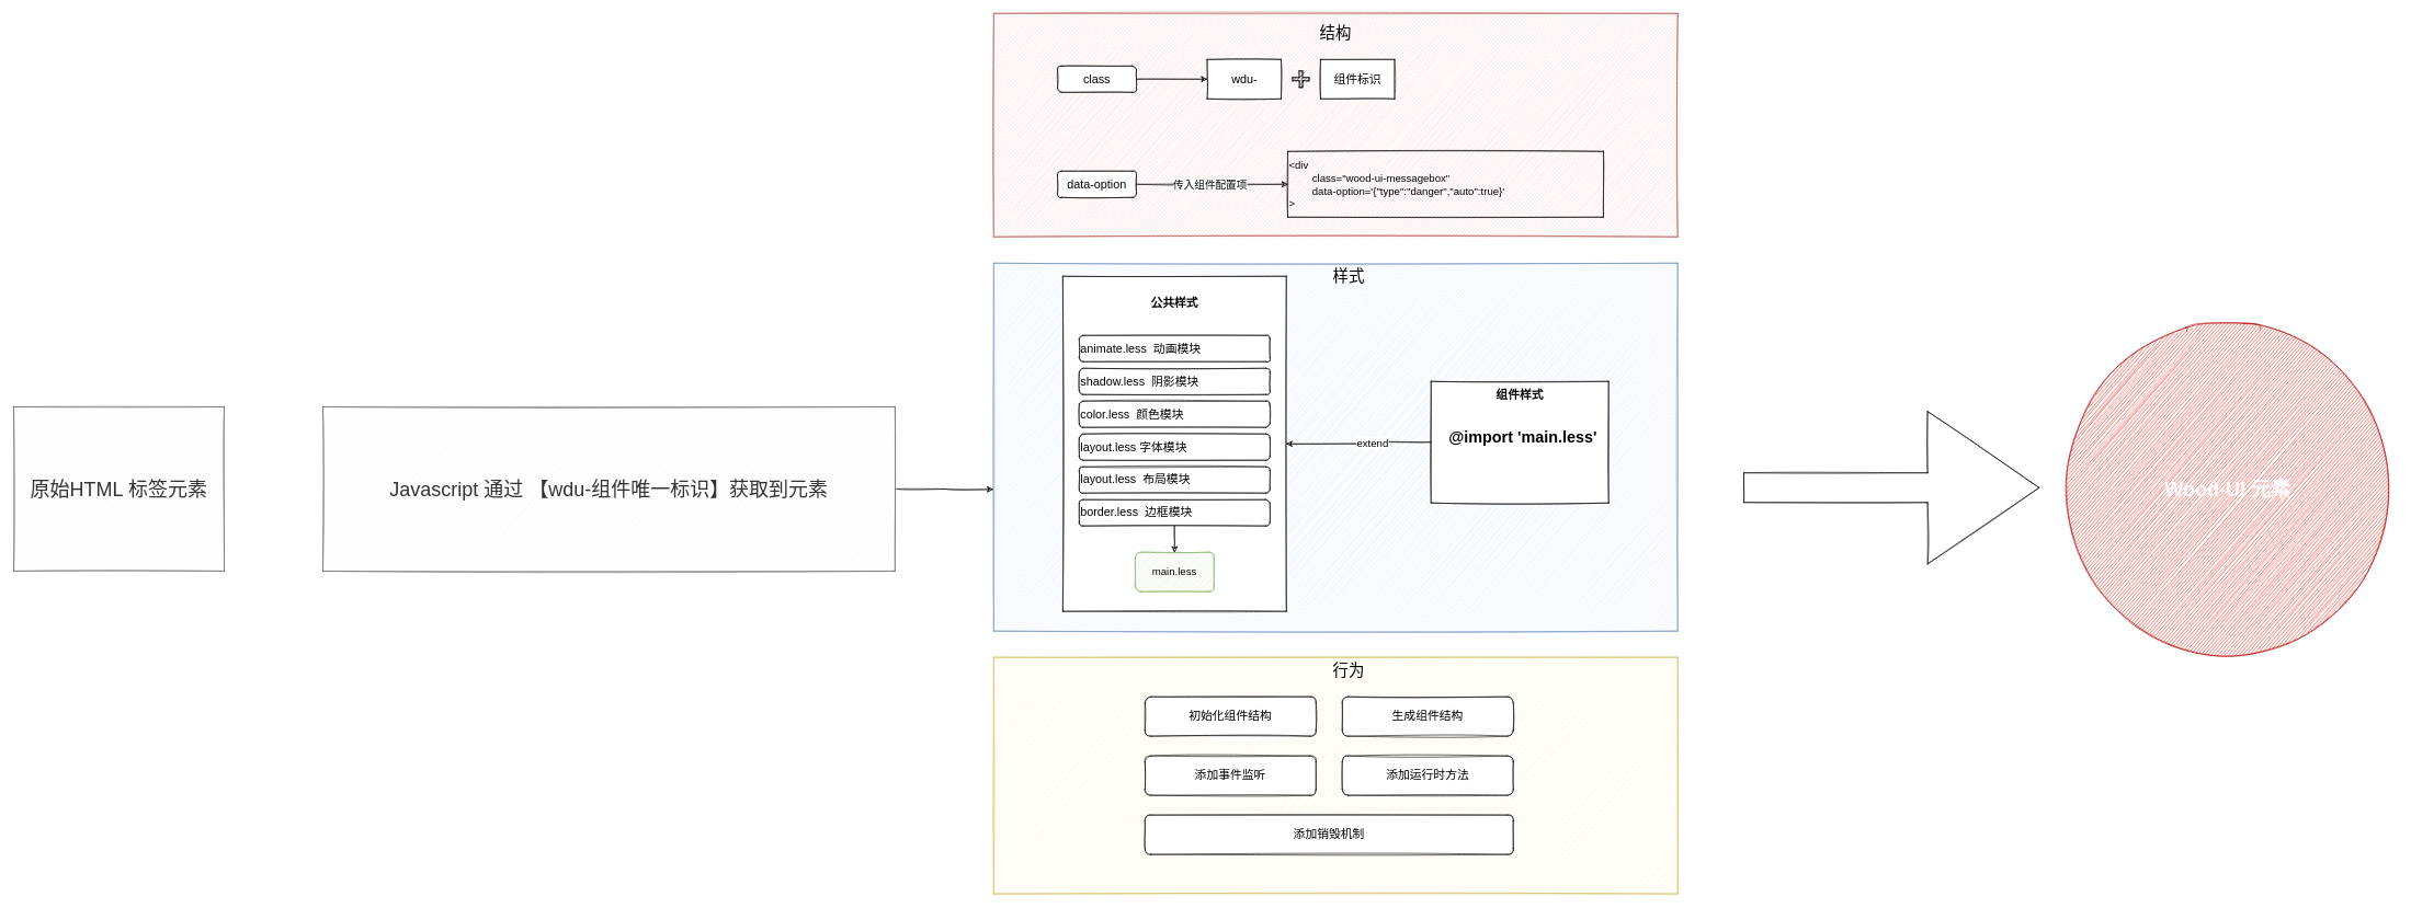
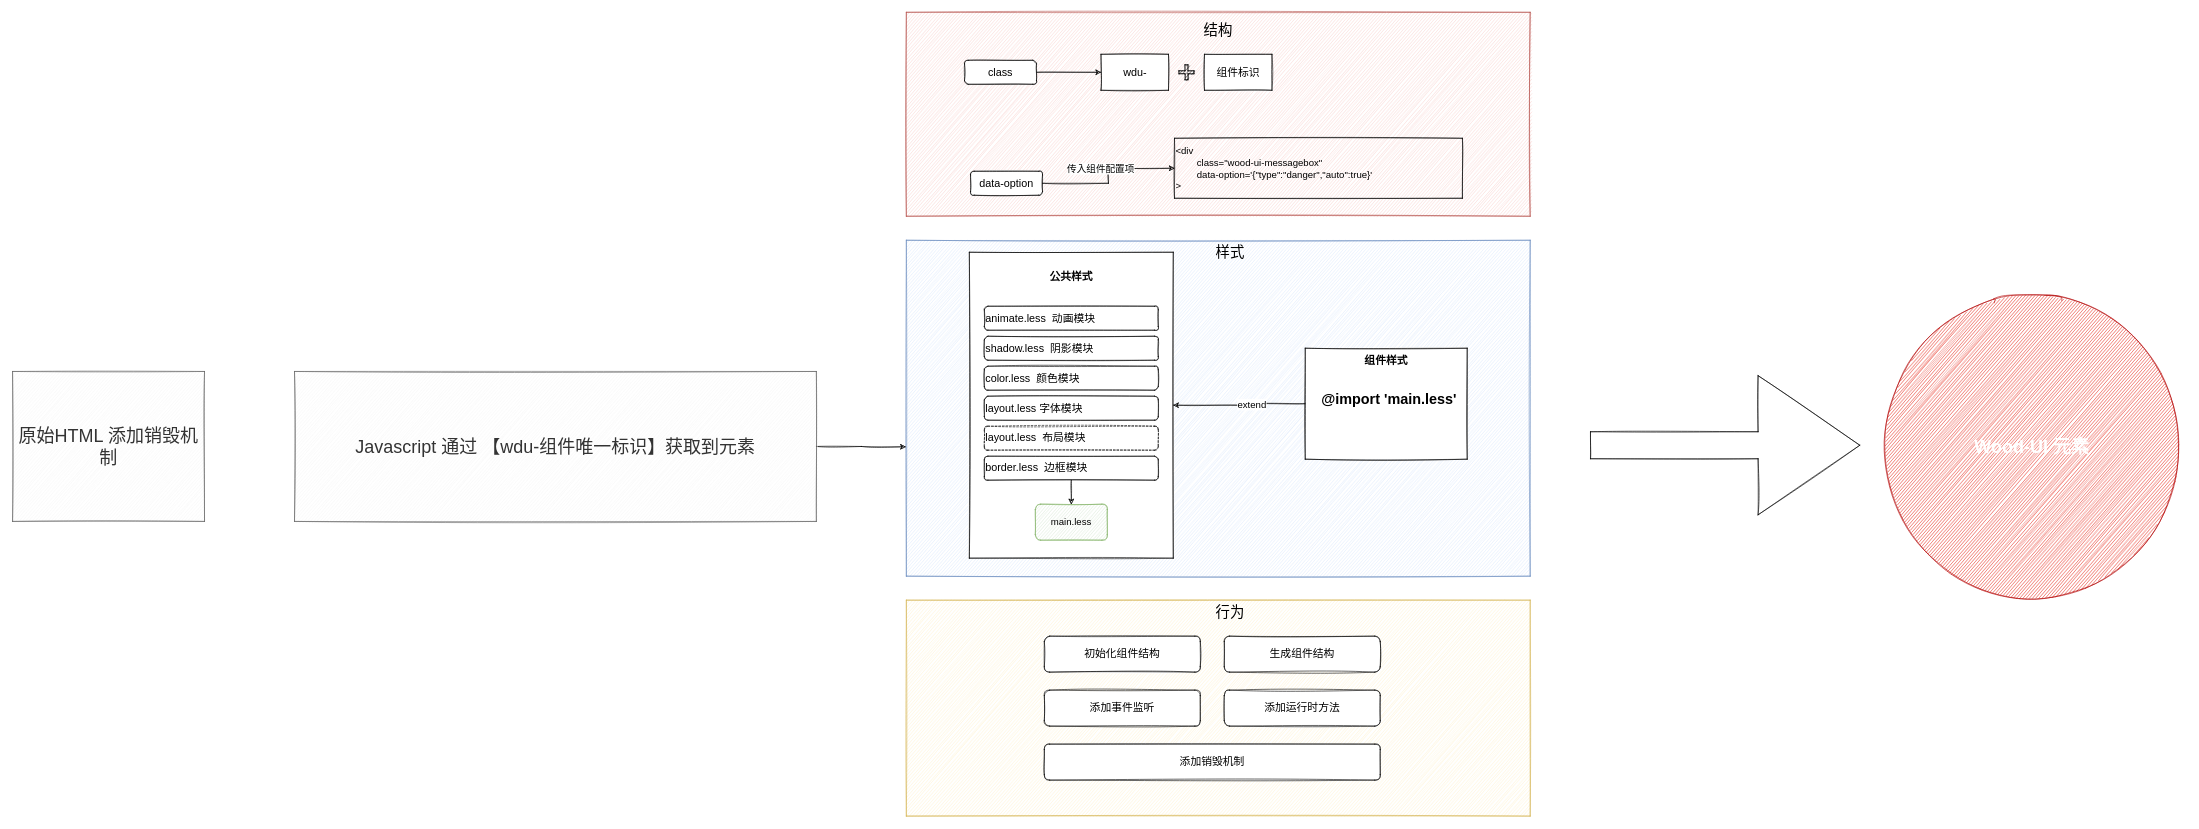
  <mxCell id="0" />
  <mxCell id="1" parent="0" />
  <mxCell id="2" value="" style="rounded=0;whiteSpace=wrap;html=1;fillColor=#f8cecc;strokeColor=#b85450;sketch=1;" parent="1" vertex="1"><mxGeometry x="1510" y="20" width="1040" height="340" as="geometry" /></mxCell>
  <mxCell id="3" style="edgeStyle=orthogonalEdgeStyle;rounded=0;orthogonalLoop=1;jettySize=auto;html=1;exitX=1;exitY=0.5;exitDx=0;exitDy=0;sketch=1;" edge="1" parent="1" source="5" target="7"><mxGeometry relative="1" as="geometry" /></mxCell>
  <mxCell id="4" value="&lt;font style=&quot;font-size: 16px&quot;&gt;传入组件配置项&lt;/font&gt;" style="edgeLabel;html=1;align=center;verticalAlign=middle;resizable=0;points=[];sketch=1;" vertex="1" connectable="0" parent="3"><mxGeometry x="0.278" y="1" relative="1" as="geometry"><mxPoint x="-36" y="1" as="offset" /></mxGeometry></mxCell>
- <mxCell id="5" value="&lt;font style=&quot;font-size: 18px&quot;&gt;data-option&lt;/font&gt;" style="rounded=1;whiteSpace=wrap;html=1;sketch=1;" parent="1" vertex="1"><mxGeometry x="1607" y="260" width="120" height="40" as="geometry" /></mxCell>
+ <mxCell id="5" value="&lt;font style=&quot;font-size: 18px&quot;&gt;data-option&lt;/font&gt;" style="rounded=1;whiteSpace=wrap;html=1;sketch=1;" parent="1" vertex="1"><mxGeometry x="1617" y="285" width="120" height="40" as="geometry" /></mxCell>
  <mxCell id="6" value="&lt;font style=&quot;font-size: 24px&quot;&gt;结构&lt;/font&gt;" style="text;html=1;strokeColor=none;fillColor=none;align=center;verticalAlign=middle;whiteSpace=wrap;rounded=0;sketch=1;" parent="1" vertex="1"><mxGeometry x="1970" y="30" width="120" height="40" as="geometry" /></mxCell>
  <mxCell id="7" value="&lt;div style=&quot;font-size: 16px&quot;&gt;&lt;font style=&quot;font-size: 16px&quot;&gt;&amp;lt;div&lt;/font&gt;&lt;/div&gt;&lt;div style=&quot;font-size: 16px&quot;&gt;&lt;font style=&quot;font-size: 16px&quot;&gt;&amp;nbsp; &amp;nbsp; &amp;nbsp; &amp;nbsp; class=&quot;wood-ui-messagebox&quot;&lt;/font&gt;&lt;/div&gt;&lt;div style=&quot;font-size: 16px&quot;&gt;&lt;font style=&quot;font-size: 16px&quot;&gt;&amp;nbsp; &amp;nbsp; &amp;nbsp; &amp;nbsp; data-option='{&quot;type&quot;:&quot;danger&quot;,&quot;auto&quot;:true}'&lt;/font&gt;&lt;/div&gt;&lt;div style=&quot;font-size: 16px&quot;&gt;&lt;font style=&quot;font-size: 16px&quot;&gt;&amp;gt;&lt;/font&gt;&lt;/div&gt;" style="text;html=1;align=left;verticalAlign=middle;whiteSpace=wrap;rounded=0;strokeColor=#000000;sketch=1;" parent="1" vertex="1"><mxGeometry x="1957" y="230" width="480" height="100" as="geometry" /></mxCell>
  <mxCell id="8" value="" style="rounded=0;whiteSpace=wrap;html=1;fillColor=#dae8fc;strokeColor=#6c8ebf;sketch=1;" vertex="1" parent="1"><mxGeometry x="1510" y="400" width="1040" height="560" as="geometry" /></mxCell>
  <mxCell id="9" value="&lt;span style=&quot;font-size: 24px&quot;&gt;样式&lt;/span&gt;" style="text;html=1;strokeColor=none;fillColor=none;align=center;verticalAlign=middle;whiteSpace=wrap;rounded=0;sketch=1;" vertex="1" parent="1"><mxGeometry x="1990" y="400" width="120" height="40" as="geometry" /></mxCell>
  <mxCell id="10" value="" style="rounded=0;whiteSpace=wrap;html=1;sketch=1;" vertex="1" parent="1"><mxGeometry x="1615" y="420" width="340" height="510" as="geometry" /></mxCell>
  <mxCell id="11" value="&lt;span style=&quot;font-size: 18px&quot;&gt;animate.less&amp;nbsp; 动画模块&lt;/span&gt;" style="rounded=1;whiteSpace=wrap;html=1;align=left;sketch=1;" vertex="1" parent="1"><mxGeometry x="1640" y="510" width="290" height="40" as="geometry" /></mxCell>
  <mxCell id="12" value="&lt;span style=&quot;font-size: 18px&quot;&gt;shadow.less&amp;nbsp; 阴影模块&lt;/span&gt;" style="rounded=1;whiteSpace=wrap;html=1;align=left;sketch=1;" vertex="1" parent="1"><mxGeometry x="1640" y="560" width="290" height="40" as="geometry" /></mxCell>
  <mxCell id="13" value="&lt;span style=&quot;font-size: 18px&quot;&gt;color.less&amp;nbsp; 颜色模块&lt;/span&gt;" style="rounded=1;whiteSpace=wrap;html=1;align=left;sketch=1;" vertex="1" parent="1"><mxGeometry x="1640" y="610" width="290" height="40" as="geometry" /></mxCell>
  <mxCell id="14" value="&lt;span style=&quot;font-size: 18px&quot;&gt;layout.less 字体模块&lt;/span&gt;" style="rounded=1;whiteSpace=wrap;html=1;align=left;sketch=1;" vertex="1" parent="1"><mxGeometry x="1640" y="660" width="290" height="40" as="geometry" /></mxCell>
- <mxCell id="15" value="&lt;span style=&quot;font-size: 18px&quot;&gt;layout.less&amp;nbsp; 布局模块&lt;/span&gt;" style="rounded=1;whiteSpace=wrap;html=1;align=left;sketch=1;" vertex="1" parent="1"><mxGeometry x="1640" y="710" width="290" height="40" as="geometry" /></mxCell>
+ <mxCell id="15" value="&lt;span style=&quot;font-size: 18px&quot;&gt;layout.less&amp;nbsp; 布局模块&lt;/span&gt;" style="rounded=1;whiteSpace=wrap;html=1;align=left;sketch=1;dashed=1;" vertex="1" parent="1"><mxGeometry x="1640" y="710" width="290" height="40" as="geometry" /></mxCell>
  <mxCell id="16" style="edgeStyle=orthogonalEdgeStyle;rounded=0;orthogonalLoop=1;jettySize=auto;html=1;exitX=0.5;exitY=1;exitDx=0;exitDy=0;entryX=0.5;entryY=0;entryDx=0;entryDy=0;sketch=1;" edge="1" parent="1" source="17" target="24"><mxGeometry relative="1" as="geometry" /></mxCell>
  <mxCell id="17" value="&lt;span style=&quot;font-size: 18px&quot;&gt;border.less&amp;nbsp; 边框模块&lt;/span&gt;" style="rounded=1;whiteSpace=wrap;html=1;align=left;sketch=1;" vertex="1" parent="1"><mxGeometry x="1640" y="760" width="290" height="40" as="geometry" /></mxCell>
  <mxCell id="18" value="&lt;font style=&quot;font-size: 18px&quot;&gt;&lt;b&gt;公共样式&lt;/b&gt;&lt;/font&gt;" style="text;html=1;strokeColor=none;fillColor=none;align=center;verticalAlign=middle;whiteSpace=wrap;rounded=0;sketch=1;" vertex="1" parent="1"><mxGeometry x="1740" y="440" width="90" height="40" as="geometry" /></mxCell>
  <mxCell id="19" style="edgeStyle=orthogonalEdgeStyle;rounded=0;orthogonalLoop=1;jettySize=auto;html=1;exitX=0;exitY=0.5;exitDx=0;exitDy=0;entryX=1;entryY=0.5;entryDx=0;entryDy=0;sketch=1;" edge="1" parent="1" source="21" target="10"><mxGeometry relative="1" as="geometry" /></mxCell>
  <mxCell id="20" value="&lt;font style=&quot;font-size: 16px&quot;&gt;extend&lt;/font&gt;" style="edgeLabel;html=1;align=center;verticalAlign=middle;resizable=0;points=[];sketch=1;" vertex="1" connectable="0" parent="19"><mxGeometry x="-0.195" y="1" relative="1" as="geometry"><mxPoint as="offset" /></mxGeometry></mxCell>
  <mxCell id="21" value="" style="rounded=0;whiteSpace=wrap;html=1;sketch=1;" vertex="1" parent="1"><mxGeometry x="2175" y="580" width="270" height="185" as="geometry" /></mxCell>
  <mxCell id="22" value="&lt;font style=&quot;font-size: 18px&quot;&gt;&lt;b&gt;组件样式&lt;/b&gt;&lt;/font&gt;" style="text;html=1;strokeColor=none;fillColor=none;align=center;verticalAlign=middle;whiteSpace=wrap;rounded=0;sketch=1;" vertex="1" parent="1"><mxGeometry x="2265" y="580" width="90" height="40" as="geometry" /></mxCell>
  <mxCell id="23" value="&lt;h1&gt;@import 'main.less'&lt;/h1&gt;" style="text;html=1;strokeColor=none;fillColor=none;spacing=5;spacingTop=-20;whiteSpace=wrap;overflow=hidden;rounded=0;sketch=1;" vertex="1" parent="1"><mxGeometry x="2197" y="645" width="240" height="55" as="geometry" /></mxCell>
  <mxCell id="24" value="&lt;font style=&quot;font-size: 16px&quot;&gt;main.less&lt;/font&gt;" style="rounded=1;whiteSpace=wrap;html=1;fillColor=#d5e8d4;strokeColor=#82b366;sketch=1;" vertex="1" parent="1"><mxGeometry x="1725" y="840" width="120" height="60" as="geometry" /></mxCell>
- <mxCell id="25" value="&lt;font style=&quot;font-size: 30px&quot;&gt;原始HTML 标签元素&lt;/font&gt;" style="rounded=0;whiteSpace=wrap;html=1;sketch=1;fillColor=#f5f5f5;strokeColor=#666666;fontColor=#333333;" vertex="1" parent="1"><mxGeometry x="20" y="618.75" width="320" height="250" as="geometry" /></mxCell>
+ <mxCell id="25" value="&lt;font style=&quot;font-size: 30px&quot;&gt;原始HTML 添加销毁机制&lt;/font&gt;" style="rounded=0;whiteSpace=wrap;html=1;sketch=1;fillColor=#f5f5f5;strokeColor=#666666;fontColor=#333333;" vertex="1" parent="1"><mxGeometry x="20" y="618.75" width="320" height="250" as="geometry" /></mxCell>
  <mxCell id="26" value="" style="rounded=0;whiteSpace=wrap;html=1;fillColor=#fff2cc;strokeColor=#d6b656;sketch=1;" vertex="1" parent="1"><mxGeometry x="1510" y="1000" width="1040" height="360" as="geometry" /></mxCell>
  <mxCell id="27" value="&lt;font style=&quot;font-size: 18px&quot;&gt;初始化组件结构&lt;/font&gt;" style="rounded=1;whiteSpace=wrap;html=1;sketch=1;" vertex="1" parent="1"><mxGeometry x="1740" y="1060" width="260" height="60" as="geometry" /></mxCell>
  <mxCell id="28" value="&lt;font style=&quot;font-size: 24px&quot;&gt;行为&lt;/font&gt;" style="text;html=1;strokeColor=none;fillColor=none;align=center;verticalAlign=middle;whiteSpace=wrap;rounded=0;sketch=1;" vertex="1" parent="1"><mxGeometry x="1990" y="1000" width="120" height="40" as="geometry" /></mxCell>
  <mxCell id="29" style="edgeStyle=orthogonalEdgeStyle;rounded=0;orthogonalLoop=1;jettySize=auto;html=1;exitX=1;exitY=0.5;exitDx=0;exitDy=0;entryX=-0.001;entryY=0.615;entryDx=0;entryDy=0;entryPerimeter=0;sketch=1;" edge="1" parent="1" source="30" target="8"><mxGeometry relative="1" as="geometry" /></mxCell>
  <mxCell id="30" value="&lt;font style=&quot;font-size: 30px&quot;&gt;Javascript 通过 【wdu-组件唯一标识】获取到元素&lt;/font&gt;" style="rounded=0;whiteSpace=wrap;html=1;sketch=1;fillColor=#f5f5f5;strokeColor=#666666;fontColor=#333333;" vertex="1" parent="1"><mxGeometry x="490" y="618.75" width="870" height="250" as="geometry" /></mxCell>
  <mxCell id="31" value="" style="shape=flexArrow;endArrow=classic;html=1;width=45;endSize=56.2;endWidth=186;sketch=1;" edge="1" parent="1"><mxGeometry width="50" height="50" relative="1" as="geometry"><mxPoint x="2650" y="741.75" as="sourcePoint" /><mxPoint x="3100" y="741.75" as="targetPoint" /></mxGeometry></mxCell>
  <mxCell id="32" value="&lt;span&gt;&lt;font style=&quot;font-size: 30px&quot;&gt;&lt;b&gt;Wood-UI 元素&lt;/b&gt;&lt;/font&gt;&lt;/span&gt;" style="ellipse;whiteSpace=wrap;html=1;aspect=fixed;fillColor=#e51400;strokeColor=#B20000;fontColor=#ffffff;sketch=1;" vertex="1" parent="1"><mxGeometry x="3130" y="487.5" width="512.5" height="512.5" as="geometry" /></mxCell>
  <mxCell id="33" value="&lt;font style=&quot;font-size: 18px&quot;&gt;生成组件结构&lt;/font&gt;" style="rounded=1;whiteSpace=wrap;html=1;sketch=1;" vertex="1" parent="1"><mxGeometry x="2040" y="1060" width="260" height="60" as="geometry" /></mxCell>
  <mxCell id="34" value="&lt;font style=&quot;font-size: 18px&quot;&gt;添加事件监听&lt;/font&gt;" style="rounded=1;whiteSpace=wrap;html=1;sketch=1;" vertex="1" parent="1"><mxGeometry x="1740" y="1150" width="260" height="60" as="geometry" /></mxCell>
  <mxCell id="35" value="&lt;font style=&quot;font-size: 18px&quot;&gt;添加销毁机制&lt;/font&gt;" style="rounded=1;whiteSpace=wrap;html=1;sketch=1;" vertex="1" parent="1"><mxGeometry x="1740" y="1240" width="560" height="60" as="geometry" /></mxCell>
  <mxCell id="36" value="&lt;span style=&quot;font-size: 18px&quot;&gt;添加运行时方法&lt;/span&gt;" style="rounded=1;whiteSpace=wrap;html=1;sketch=1;" vertex="1" parent="1"><mxGeometry x="2040" y="1150" width="260" height="60" as="geometry" /></mxCell>
  <mxCell id="37" style="edgeStyle=orthogonalEdgeStyle;rounded=0;orthogonalLoop=1;jettySize=auto;html=1;exitX=1;exitY=0.5;exitDx=0;exitDy=0;sketch=1;" edge="1" parent="1" source="38" target="39"><mxGeometry relative="1" as="geometry" /></mxCell>
  <mxCell id="38" value="&lt;font style=&quot;font-size: 18px&quot;&gt;class&lt;/font&gt;" style="rounded=1;whiteSpace=wrap;html=1;sketch=1;" vertex="1" parent="1"><mxGeometry x="1607" y="100" width="120" height="40" as="geometry" /></mxCell>
  <mxCell id="39" value="&lt;font style=&quot;font-size: 18px&quot;&gt;wdu-&lt;/font&gt;" style="rounded=0;whiteSpace=wrap;html=1;sketch=1;" vertex="1" parent="1"><mxGeometry x="1834.5" y="90" width="112.5" height="60" as="geometry" /></mxCell>
  <mxCell id="40" value="" style="shape=cross;whiteSpace=wrap;html=1;fillColor=#141414;sketch=1;" vertex="1" parent="1"><mxGeometry x="1964.5" y="107.5" width="25" height="25" as="geometry" /></mxCell>
  <mxCell id="41" value="&lt;span style=&quot;font-size: 18px&quot;&gt;组件标识&lt;/span&gt;" style="rounded=0;whiteSpace=wrap;html=1;sketch=1;" vertex="1" parent="1"><mxGeometry x="2007" y="90" width="112.5" height="60" as="geometry" /></mxCell>
